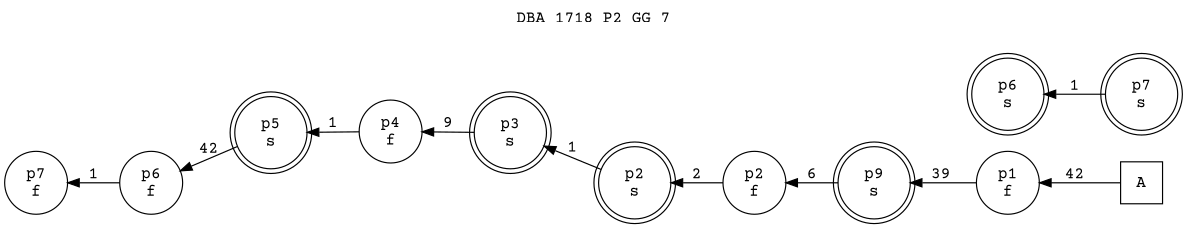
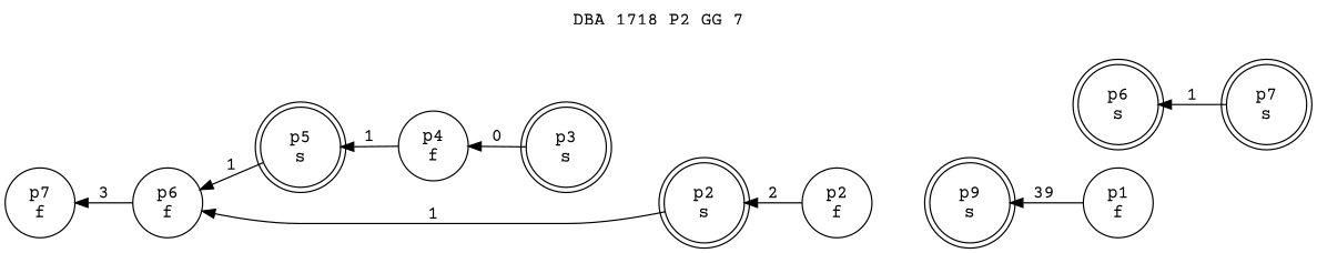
  digraph {
    fontname="Courier Prime"
    label=" DBA 1718 P2 GG 7 "
    labelloc=tl
    rankdir=RL
    node [fontname="Courier Prime" shape=doublecircle]
    edge [fontname="Courier Prime"]
-   n1 [label=A shape=square]
    n2 [label="p1\nf" shape=circle]
    n3 [label="p9\ns"]
    n4 [label="p2\nf" shape=circle]
    n5 [label="p2\ns"]
    n6 [label="p3\ns"]
    n7 [label="p4\nf" shape=circle]
    n8 [label="p5\ns"]
    n9 [label="p6\nf" shape=circle]
    n10 [label="p7\nf" shape=circle]
    n11 [label="p7\ns"]
    n12 [label="p6\ns"]
-   n1 -> n2 [label=42]
    n2 -> n3 [label=39]
-   n3 -> n4 [label=6]
    n4 -> n5 [label=2]
-   n5 -> n6 [label=1]
-   n6 -> n7 [label=9]
+   n5 -> n9 [label=1]
+   n6 -> n7 [label=0]
    n7 -> n8 [label=1]
-   n8 -> n9 [label=42]
-   n9 -> n10 [label=1]
+   n8 -> n9 [label=1]
+   n9 -> n10 [label=3]
    n11 -> n12 [label=1]
  }
